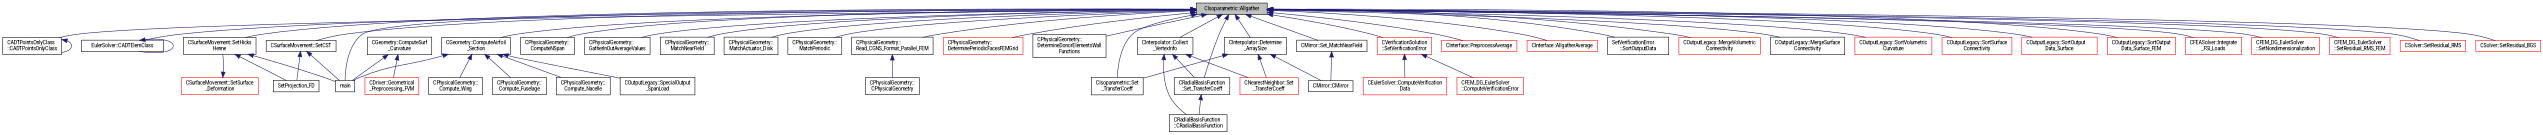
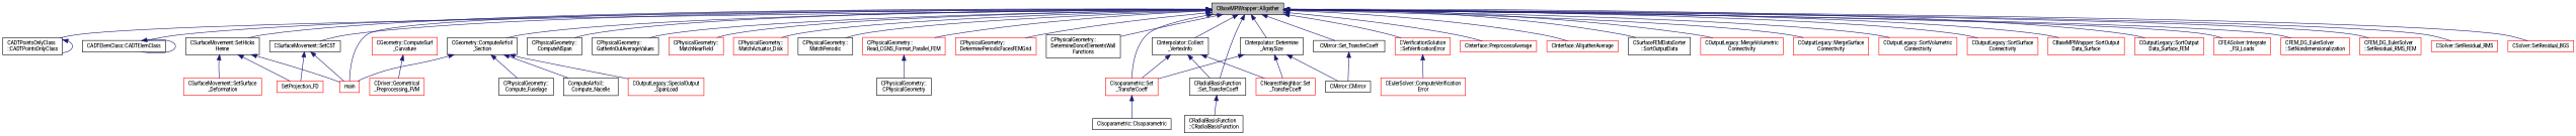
  digraph {
    fontname="Roboto Condensed"
    rankdir=TB
    node [color=black fillcolor=white fontname="Roboto Condensed" fontsize=10 shape=record style=filled]
    edge [color=midnightblue dir=back fontname="Roboto Condensed" fontsize=10 labelfontname=Helvetica labelfontsize=10 style=solid]
-   n1 [fillcolor=grey75 fontcolor=black height=0.2 label="CIsoparametric::Allgather" width=0.4]
+   n1 [fillcolor=grey75 fontcolor=black height=0.2 label="CBaseMPIWrapper::Allgather" width=0.4]
    n2 [height=0.2 label="CADTPointsOnlyClass\l::CADTPointsOnlyClass" width=0.4]
-   n3 [height=0.2 label="EulerSolver::CADTElemClass" width=0.4]
+   n3 [height=0.2 label="CADTElemClass::CADTElemClass" width=0.4]
    n4 [height=0.2 label="CGeometry::ComputeAirfoil\l_Section" width=0.4]
    n5 [height=0.2 label="CPhysicalGeometry::\lComputeNSpan" width=0.4]
    n6 [height=0.2 label="CPhysicalGeometry::\lGatherInOutAverageValues" width=0.4]
-   n7 [height=0.2 label="CPhysicalGeometry::\lMatchNearField" width=0.4]
-   n8 [height=0.2 label="CPhysicalGeometry::\lMatchActuator_Disk" width=0.4]
+   n7 [color=red height=0.2 label="CPhysicalGeometry::\lMatchNearField" width=0.4]
+   n8 [color=red height=0.2 label="CPhysicalGeometry::\lMatchActuator_Disk" width=0.4]
    n9 [height=0.2 label="CPhysicalGeometry::\lMatchPeriodic" width=0.4]
-   n10 [height=0.2 label="CPhysicalGeometry::\lRead_CGNS_Format_Parallel_FEM" width=0.4]
+   n10 [color=red height=0.2 label="CPhysicalGeometry::\lRead_CGNS_Format_Parallel_FEM" width=0.4]
    n11 [color=red height=0.2 label="CPhysicalGeometry::\lDeterminePeriodicFacesFEMGrid" width=0.4]
    n12 [height=0.2 label="CPhysicalGeometry::\lDetermineDonorElementsWall\lFunctions" width=0.4]
    n13 [height=0.2 label="CSurfaceMovement::SetHicks\lHenne" width=0.4]
    n14 [height=0.2 label="CSurfaceMovement::SetCST" width=0.4]
    n15 [height=0.2 label="CInterpolator::Determine\l_ArraySize" width=0.4]
-   n16 [height=0.2 label="CIsoparametric::Set\l_TransferCoeff" width=0.4]
+   n16 [color=red height=0.2 label="CIsoparametric::Set\l_TransferCoeff" width=0.4]
    n17 [height=0.2 label="CRadialBasisFunction\l::Set_TransferCoeff" width=0.4]
    n18 [height=0.2 label="CInterpolator::Collect\l_VertexInfo" width=0.4]
-   n19 [height=0.2 label="CMirror::Set_MatchNearField" width=0.4]
+   n19 [height=0.2 label="CMirror::Set_TransferCoeff" width=0.4]
    n20 [color=red height=0.2 label="CVerificationSolution\l::SetVerificationError" width=0.4]
    n21 [color=red height=0.2 label="CInterface::PreprocessAverage" width=0.4]
    n22 [color=red height=0.2 label="CInterface::AllgatherAverage" width=0.4]
-   n23 [height=0.2 label="SetVerificationError\l::SortOutputData" width=0.4]
+   n23 [height=0.2 label="CSurfaceFEMDataSorter\l::SortOutputData" width=0.4]
    n24 [color=red height=0.2 label="COutputLegacy::MergeVolumetric\lConnectivity" width=0.4]
-   n25 [height=0.2 label="COutputLegacy::MergeSurface\lConnectivity" width=0.4]
-   n26 [color=red height=0.2 label="COutputLegacy::SortVolumetric\lCurvature" width=0.4]
+   n25 [color=red height=0.2 label="COutputLegacy::MergeSurface\lConnectivity" width=0.4]
+   n26 [color=red height=0.2 label="COutputLegacy::SortVolumetric\lConnectivity" width=0.4]
    n27 [color=red height=0.2 label="COutputLegacy::SortSurface\lConnectivity" width=0.4]
-   n28 [color=red height=0.2 label="COutputLegacy::SortOutput\lData_Surface" width=0.4]
+   n28 [color=red height=0.2 label="CBaseMPIWrapper::SortOutput\lData_Surface" width=0.4]
    n29 [color=red height=0.2 label="COutputLegacy::SortOutput\lData_Surface_FEM" width=0.4]
    n30 [color=red height=0.2 label="CFEASolver::Integrate\l_FSI_Loads" width=0.4]
    n31 [color=red height=0.2 label="CFEM_DG_EulerSolver\l::SetNondimensionalization" width=0.4]
    n32 [color=red height=0.2 label="CFEM_DG_EulerSolver\l::SetResidual_RMS_FEM" width=0.4]
    n33 [color=red height=0.2 label="CSolver::SetResidual_RMS" width=0.4]
    n34 [color=red height=0.2 label="CSolver::SetResidual_BGS" width=0.4]
-   n35 [height=0.2 label=main width=0.4]
-   n36 [height=0.2 label="CPhysicalGeometry::\lCompute_Wing" width=0.4]
+   n35 [color=red height=0.2 label=main width=0.4]
    n37 [height=0.2 label="CPhysicalGeometry::\lCompute_Fuselage" width=0.4]
-   n38 [height=0.2 label="CPhysicalGeometry::\lCompute_Nacelle" width=0.4]
-   n39 [height=0.2 label="COutputLegacy::SpecialOutput\l_SpanLoad" width=0.4]
-   n40 [height=0.2 label="CGeometry::ComputeSurf\l_Curvature" width=0.4]
+   n38 [height=0.2 label="ComputeAirfoil::\lCompute_Nacelle" width=0.4]
+   n39 [color=red height=0.2 label="COutputLegacy::SpecialOutput\l_SpanLoad" width=0.4]
+   n40 [color=red height=0.2 label="CGeometry::ComputeSurf\l_Curvature" width=0.4]
    n41 [color=red height=0.2 label="CDriver::Geometrical\l_Preprocessing_FVM" width=0.4]
    n42 [height=0.2 label="CPhysicalGeometry::\lCPhysicalGeometry" width=0.4]
    n43 [color=red height=0.2 label="CSurfaceMovement::SetSurface\l_Deformation" width=0.4]
-   n44 [height=0.2 label=SetProjection_FD width=0.4]
+   n44 [color=red height=0.2 label=SetProjection_FD width=0.4]
    n45 [color=red height=0.2 label="CNearestNeighbor::Set\l_TransferCoeff" width=0.4]
    n46 [height=0.2 label="CMirror::CMirror" width=0.4]
+   n47 [height=0.2 label="CIsoparametric::CIsoparametric" width=0.4]
    n48 [height=0.2 label="CRadialBasisFunction\l::CRadialBasisFunction" width=0.4]
-   n49 [color=red height=0.2 label="CEulerSolver::ComputeVerification\lData" width=0.4]
-   n50 [color=red height=0.2 label="CFEM_DG_EulerSolver\l::ComputeVerificationError" width=0.4]
+   n49 [color=red height=0.2 label="CEulerSolver::ComputeVerification\lError" width=0.4]
    n1 -> n2
    n1 -> n3
    n1 -> n4
    n1 -> n5
    n1 -> n6
    n1 -> n7
    n1 -> n8
    n1 -> n9
    n1 -> n10
    n1 -> n11
    n1 -> n12
    n1 -> n13
    n1 -> n14
    n1 -> n15
    n1 -> n16
    n1 -> n17
    n1 -> n18
    n1 -> n19
    n1 -> n20
    n1 -> n21
    n1 -> n22
    n1 -> n23
    n1 -> n24
    n1 -> n25
    n1 -> n26
    n1 -> n27
    n1 -> n28
    n1 -> n29
    n1 -> n30
    n1 -> n31
    n1 -> n32
    n1 -> n33
    n1 -> n34
    n1 -> n35
    n2 -> n2
    n3 -> n3
    n4 -> n35
-   n4 -> n36
    n4 -> n37
    n4 -> n38
    n4 -> n39
    n10 -> n42
    n13 -> n35
-   n43 -> n13
+   n13 -> n43
    n13 -> n44
    n14 -> n35
    n14 -> n44
    n15 -> n16
    n15 -> n45
    n15 -> n46
+   n16 -> n47
    n17 -> n48
-   n18 -> n48
+   n18 -> n16
    n18 -> n17
    n18 -> n45
    n19 -> n46
    n20 -> n49
-   n20 -> n50
-   n40 -> n35
    n40 -> n41
  }
